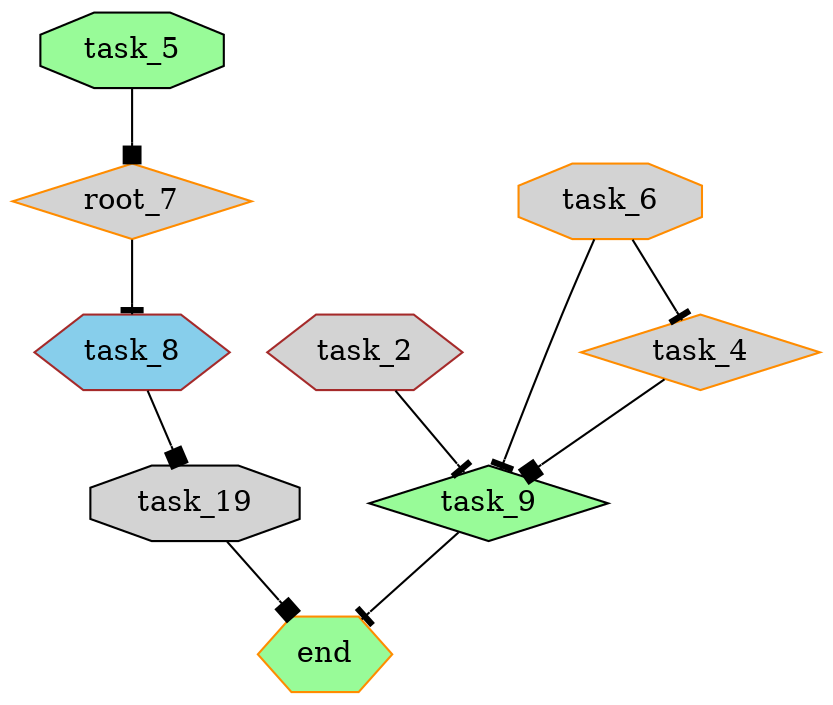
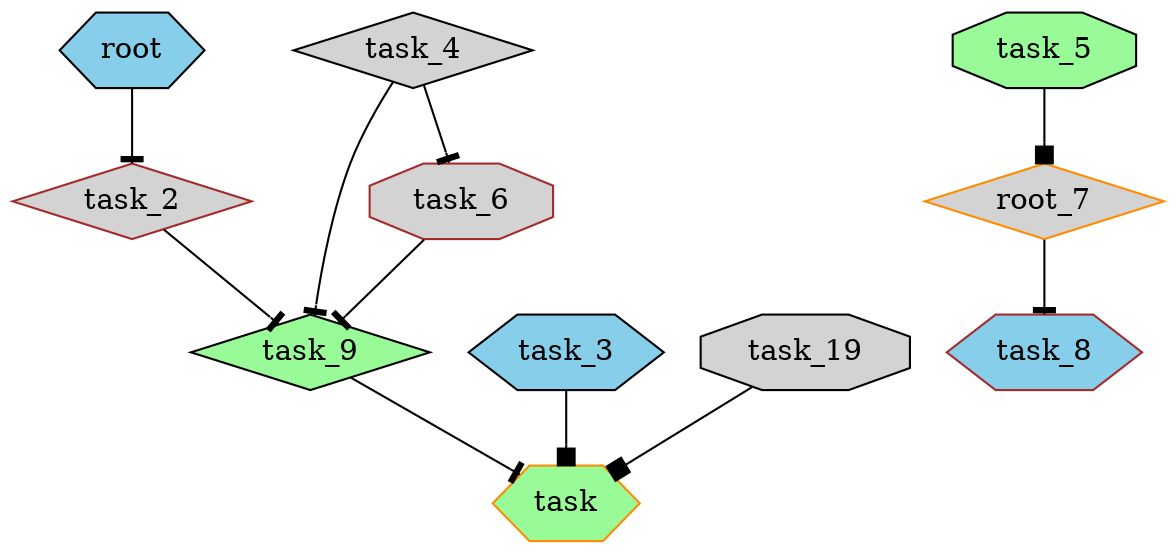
  digraph {
    node [color=black fillcolor=lightgrey shape=hexagon style=filled]
    edge [arrowhead=tee]
-   task_2 [color=brown]
+   root [fillcolor=skyblue]
+   task_2 [color=brown shape=diamond]
    task_9 [fillcolor=palegreen shape=diamond]
-   end [color=darkorange fillcolor=palegreen]
+   task_3 [fillcolor=skyblue]
+   end [color=darkorange fillcolor=palegreen label=task]
    task_5 [fillcolor=palegreen shape=octagon]
    n7 [color=darkorange label=root_7 shape=diamond]
-   task_4 [color=darkorange shape=diamond]
-   task_6 [color=darkorange shape=octagon]
+   task_4 [shape=diamond]
+   task_6 [color=brown shape=octagon]
    task_8 [color=brown fillcolor=skyblue]
    n11 [label=task_19 shape=octagon]
+   root -> task_2
    task_2 -> task_9
    task_9 -> end
+   task_3 -> end [arrowhead=box]
    task_5 -> n7 [arrowhead=box]
    n7 -> task_8
-   task_4 -> task_9 [arrowhead=box]
-   task_6 -> task_4
+   task_4 -> task_9
+   task_4 -> task_6
    task_6 -> task_9
-   task_8 -> n11 [arrowhead=box]
    n11 -> end [arrowhead=box]
  }
